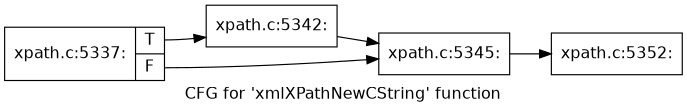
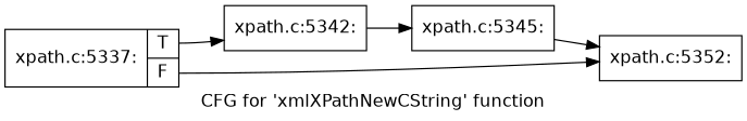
  digraph {
    fontname="DejaVu Sans"
    label="CFG for 'xmlXPathNewCString' function"
    rankdir=LR
    node [fontname="DejaVu Sans" shape=record]
    edge [fontname="DejaVu Sans"]
    n1 [label="{xpath.c:5337:|{<s0>T|<s1>F}}"]
    n2 [label="{xpath.c:5342:}"]
    n3 [label="{xpath.c:5345:}"]
    n4 [label="{xpath.c:5352:}"]
    n1 -> n2 [tailport=s0]
-   n1 -> n3 [tailport=s1]
+   n1 -> n4 [tailport=s1]
    n2 -> n3
    n3 -> n4
  }
